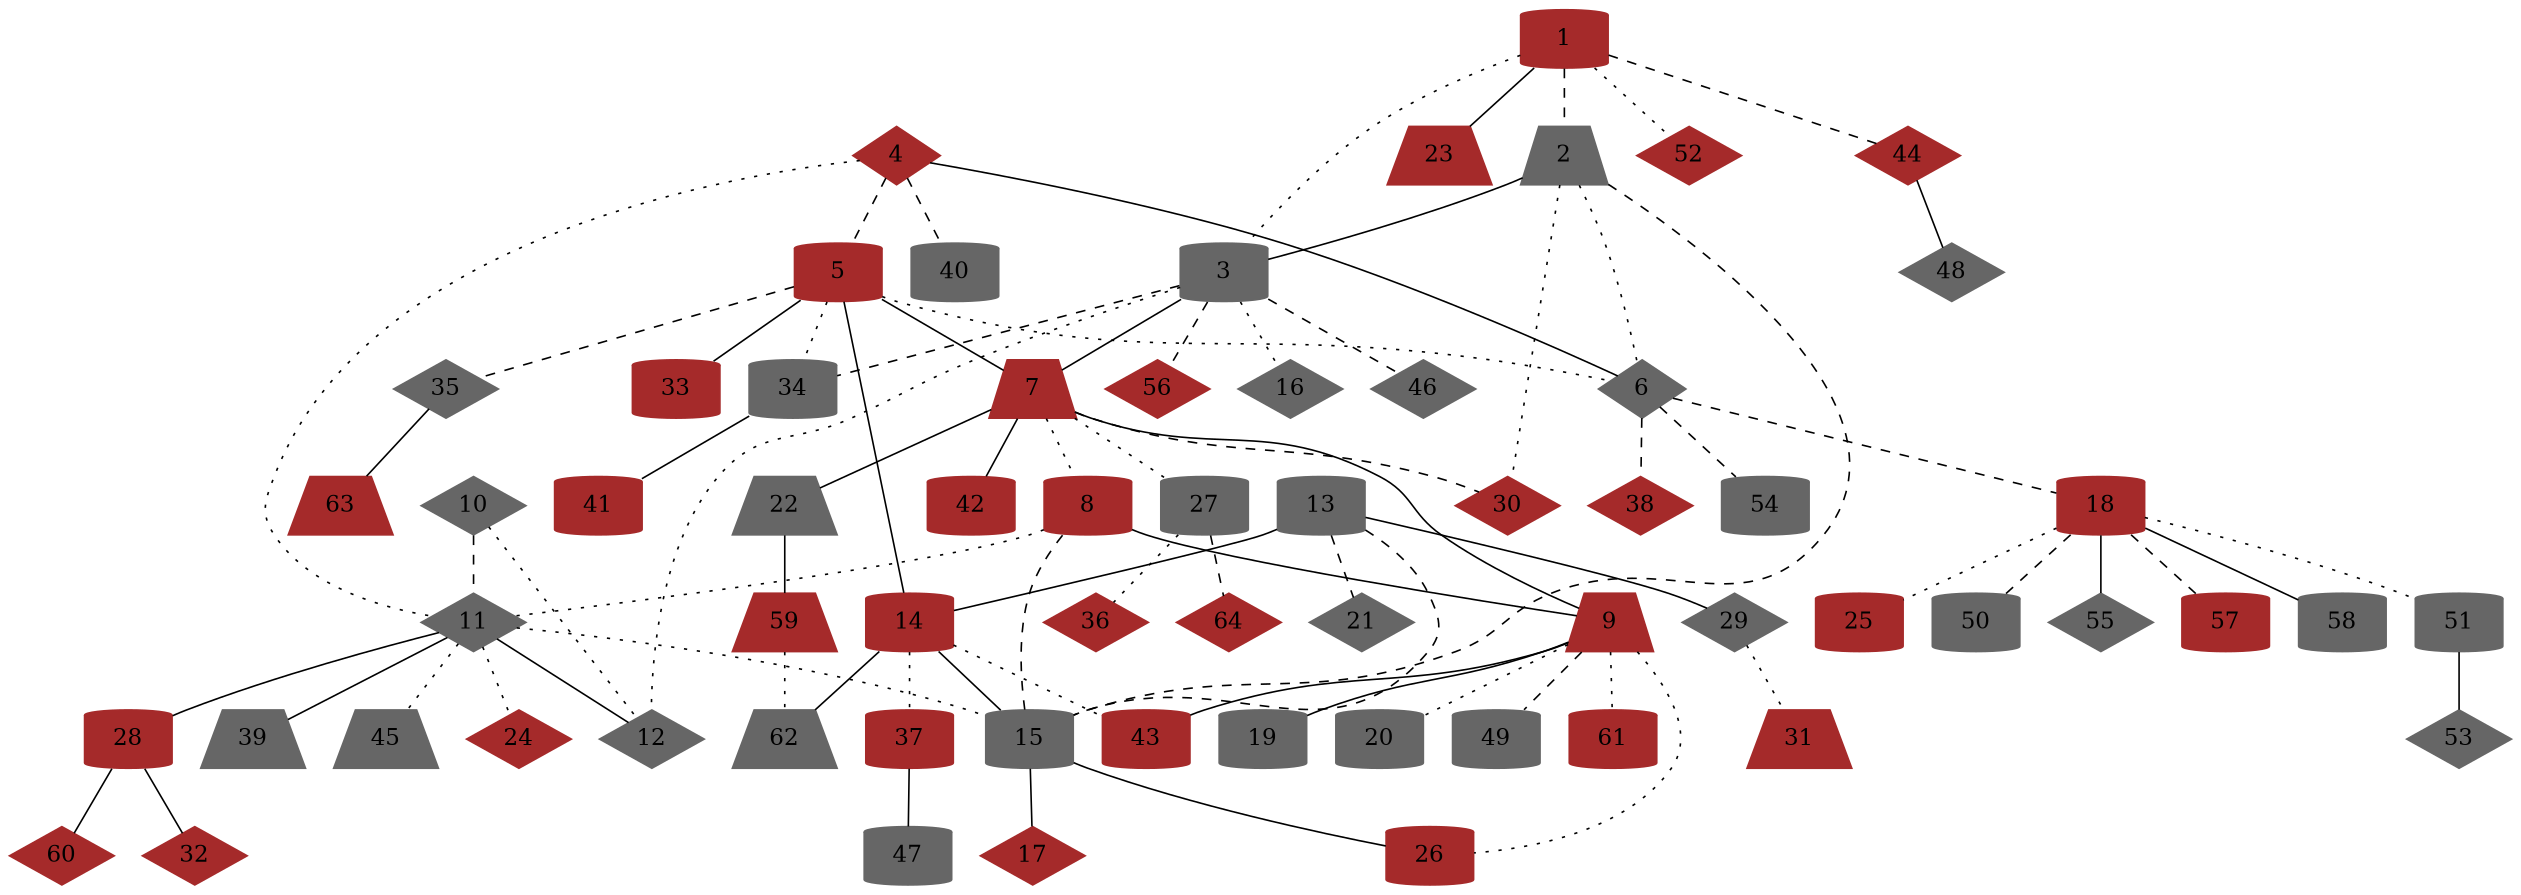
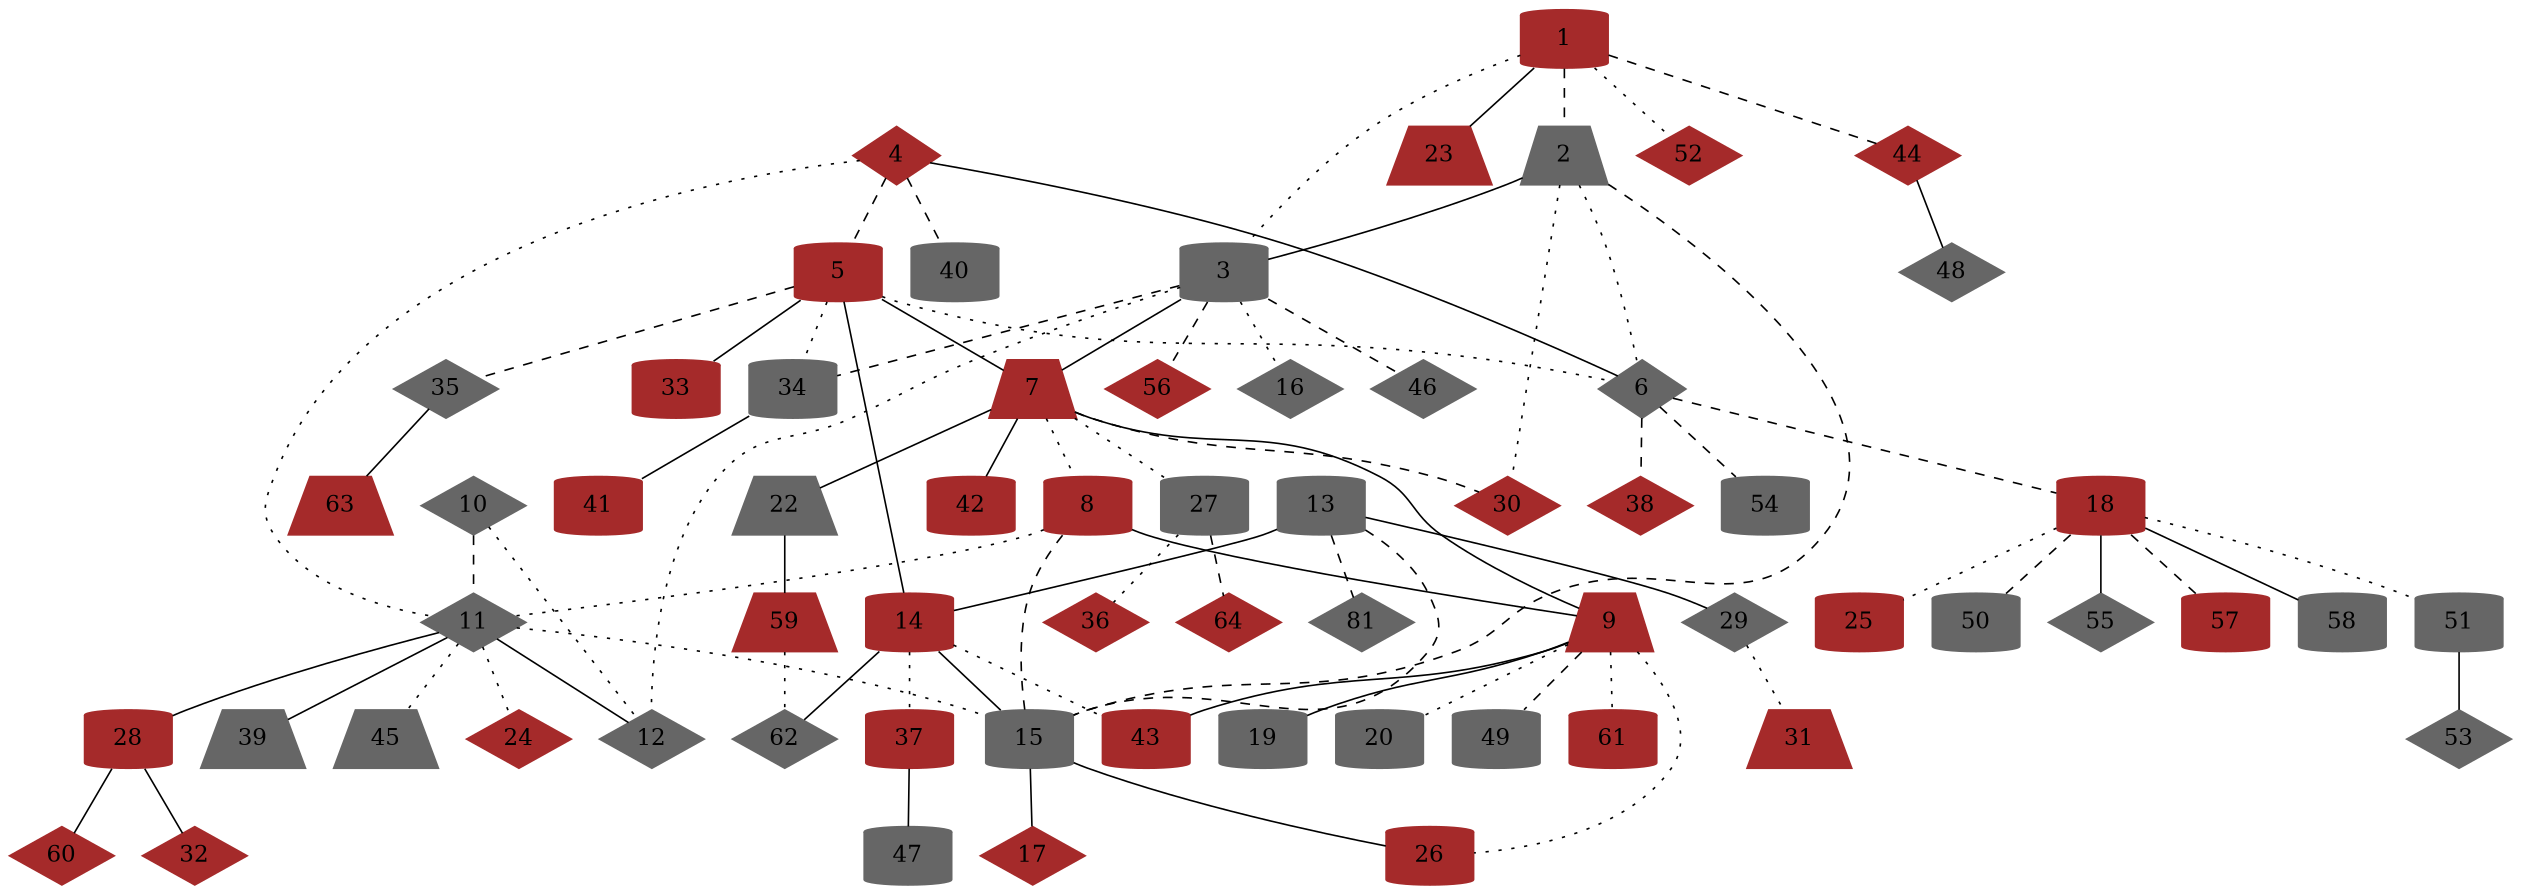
  graph {
    node [color=brown shape=cylinder style=filled]
    edge [style=solid]
    2 [color=gray40 shape=trapezium]
    1
    3 [color=gray40]
    23 [shape=trapezium]
    44 [shape=diamond]
    52 [shape=diamond]
    6 [color=gray40 shape=diamond]
    15 [color=gray40]
    30 [shape=diamond]
    7 [shape=trapezium]
    12 [color=gray40 shape=diamond]
    16 [color=gray40 shape=diamond]
    34 [color=gray40]
    46 [color=gray40 shape=diamond]
    56 [shape=diamond]
    48 [color=gray40 shape=diamond]
    18
    38 [shape=diamond]
    54 [color=gray40]
    26
    17 [shape=diamond]
    8
    9 [shape=trapezium]
    22 [color=gray40 shape=trapezium]
    27 [color=gray40]
    42
    41
    4 [shape=diamond]
    5
    11 [color=gray40 shape=diamond]
    40 [color=gray40]
    14
    33
    35 [color=gray40 shape=diamond]
    24 [shape=diamond]
    28
    39 [color=gray40 shape=trapezium]
    45 [color=gray40 shape=trapezium]
    43
    37
-   62 [color=gray40 shape=trapezium]
+   62 [color=gray40 shape=diamond]
    63 [shape=trapezium]
    25
    50 [color=gray40]
    51 [color=gray40]
    55 [color=gray40 shape=diamond]
    57
    58 [color=gray40]
    19 [color=gray40]
    20 [color=gray40]
    49 [color=gray40]
    61
    59 [shape=trapezium]
    36 [shape=diamond]
    64 [shape=diamond]
    10 [color=gray40 shape=diamond]
    32 [shape=diamond]
    60 [shape=diamond]
    13 [color=gray40]
-   21 [color=gray40 shape=diamond]
+   21 [color=gray40 shape=diamond label=81]
    29 [color=gray40 shape=diamond]
    31 [shape=trapezium]
    47 [color=gray40]
    53 [color=gray40 shape=diamond]
    2 -- 3
    2 -- 6 [style=dotted]
    2 -- 15 [style=dashed]
    2 -- 30 [style=dotted]
    1 -- 2 [style=dashed]
    1 -- 3 [style=dotted]
    1 -- 23
    1 -- 44 [style=dashed]
    1 -- 52 [style=dotted]
    3 -- 7
    3 -- 12 [style=dotted]
    3 -- 16 [style=dotted]
    3 -- 34 [style=dashed]
    3 -- 46 [style=dashed]
    3 -- 56 [style=dashed]
    44 -- 48
    6 -- 18 [style=dashed]
    6 -- 38 [style=dashed]
    6 -- 54 [style=dashed]
    15 -- 26
    15 -- 17
    7 -- 30 [style=dashed]
    7 -- 8 [style=dotted]
    7 -- 9
    7 -- 22
    7 -- 27 [style=dotted]
    7 -- 42
    34 -- 41
    18 -- 25 [style=dotted]
    18 -- 50 [style=dashed]
    18 -- 51 [style=dotted]
    18 -- 55
    18 -- 57 [style=dashed]
    18 -- 58
    8 -- 15 [style=dashed]
    8 -- 9
    8 -- 11 [style=dotted]
    9 -- 26 [style=dotted]
    9 -- 43
    9 -- 19
    9 -- 20 [style=dotted]
    9 -- 49 [style=dashed]
    9 -- 61 [style=dotted]
    22 -- 59
    27 -- 36 [style=dotted]
    27 -- 64 [style=dashed]
    4 -- 6
    4 -- 5 [style=dashed]
    4 -- 11 [style=dotted]
    4 -- 40 [style=dashed]
    5 -- 6 [style=dotted]
    5 -- 7
    5 -- 34 [style=dotted]
    5 -- 14
    5 -- 33
    5 -- 35 [style=dashed]
    11 -- 15 [style=dotted]
    11 -- 12
    11 -- 24 [style=dotted]
    11 -- 28
    11 -- 39
    11 -- 45 [style=dotted]
    14 -- 15
    14 -- 43 [style=dotted]
    14 -- 37 [style=dotted]
    14 -- 62
    35 -- 63
    28 -- 32
    28 -- 60
    37 -- 47
    51 -- 53
    59 -- 62 [style=dotted]
    10 -- 12 [style=dotted]
    10 -- 11 [style=dashed]
    13 -- 15 [style=dashed]
    13 -- 14
    13 -- 21 [style=dashed]
    13 -- 29
    29 -- 31 [style=dotted]
  }
